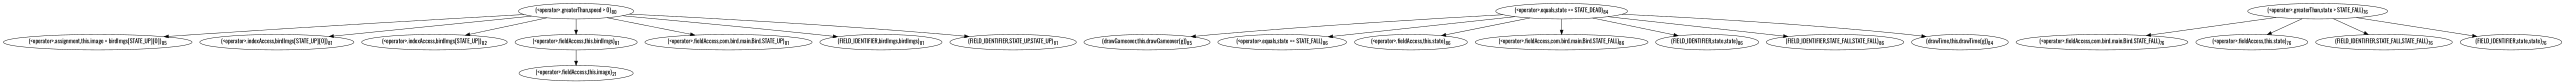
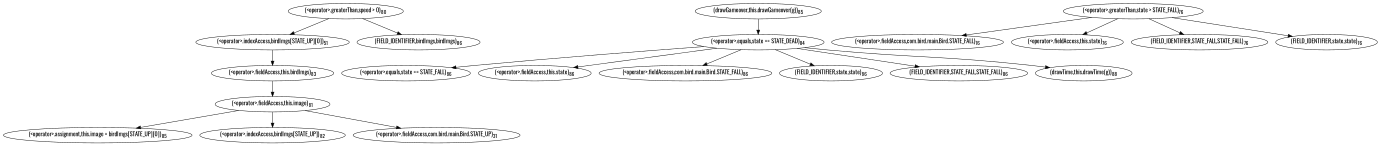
  digraph {
    fontname=Oswald
    node [fontname=Oswald]
    edge [fontname=Oswald]
    n1 [label=<(&lt;operator&gt;.greaterThan,speed &gt; 0)<SUB>80</SUB>>]
    n2 [label=<(&lt;operator&gt;.assignment,this.image = birdImgs[STATE_UP][0])<SUB>85</SUB>>]
-   n3 [label=<(&lt;operator&gt;.indexAccess,birdImgs[STATE_UP][0])<SUB>81</SUB>>]
+   n3 [label=<(&lt;operator&gt;.indexAccess,birdImgs[STATE_UP][0])<SUB>51</SUB>>]
    n4 [label=<(&lt;operator&gt;.indexAccess,birdImgs[STATE_UP])<SUB>82</SUB>>]
-   n5 [label=<(&lt;operator&gt;.fieldAccess,this.birdImgs)<SUB>81</SUB>>]
-   n6 [label=<(&lt;operator&gt;.fieldAccess,com.bird.main.Bird.STATE_UP)<SUB>81</SUB>>]
-   n7 [label=<(FIELD_IDENTIFIER,birdImgs,birdImgs)<SUB>81</SUB>>]
-   n8 [label=<(FIELD_IDENTIFIER,STATE_UP,STATE_UP)<SUB>81</SUB>>]
-   n9 [label=<(&lt;operator&gt;.fieldAccess,this.image)<SUB>21</SUB>>]
+   n5 [label=<(&lt;operator&gt;.fieldAccess,this.birdImgs)<SUB>83</SUB>>]
+   n6 [label=<(&lt;operator&gt;.fieldAccess,com.bird.main.Bird.STATE_UP)<SUB>31</SUB>>]
+   n7 [label=<(FIELD_IDENTIFIER,birdImgs,birdImgs)<SUB>86</SUB>>]
+   n9 [label=<(&lt;operator&gt;.fieldAccess,this.image)<SUB>81</SUB>>]
    n10 [label=<(&lt;operator&gt;.equals,state == STATE_DEAD)<SUB>84</SUB>>]
    n11 [label=<(drawGameover,this.drawGameover(g))<SUB>85</SUB>>]
    n12 [label=<(&lt;operator&gt;.equals,state == STATE_FALL)<SUB>86</SUB>>]
    n13 [label=<(&lt;operator&gt;.fieldAccess,this.state)<SUB>86</SUB>>]
    n14 [label=<(&lt;operator&gt;.fieldAccess,com.bird.main.Bird.STATE_FALL)<SUB>86</SUB>>]
    n15 [label=<(FIELD_IDENTIFIER,state,state)<SUB>86</SUB>>]
    n16 [label=<(FIELD_IDENTIFIER,STATE_FALL,STATE_FALL)<SUB>86</SUB>>]
-   n17 [label=<(drawTime,this.drawTime(g))<SUB>84</SUB>>]
+   n17 [label=<(drawTime,this.drawTime(g))<SUB>88</SUB>>]
    n18 [label=<(&lt;operator&gt;.greaterThan,state &gt; STATE_FALL)<SUB>76</SUB>>]
    n19 [label=<(&lt;operator&gt;.fieldAccess,com.bird.main.Bird.STATE_FALL)<SUB>76</SUB>>]
    n20 [label=<(&lt;operator&gt;.fieldAccess,this.state)<SUB>76</SUB>>]
    n21 [label=<(FIELD_IDENTIFIER,STATE_FALL,STATE_FALL)<SUB>76</SUB>>]
    n22 [label=<(FIELD_IDENTIFIER,state,state)<SUB>76</SUB>>]
-   n1 -> n2
+   n9 -> n2
    n1 -> n3
-   n1 -> n4
-   n1 -> n5
-   n1 -> n6
+   n9 -> n4
+   n3 -> n5
+   n9 -> n6
    n1 -> n7
-   n1 -> n8
    n5 -> n9
-   n10 -> n11
+   n11 -> n10
    n10 -> n12
    n10 -> n13
    n10 -> n14
    n10 -> n15
    n10 -> n16
    n10 -> n17
    n18 -> n19
    n18 -> n20
    n18 -> n21
    n18 -> n22
  }
